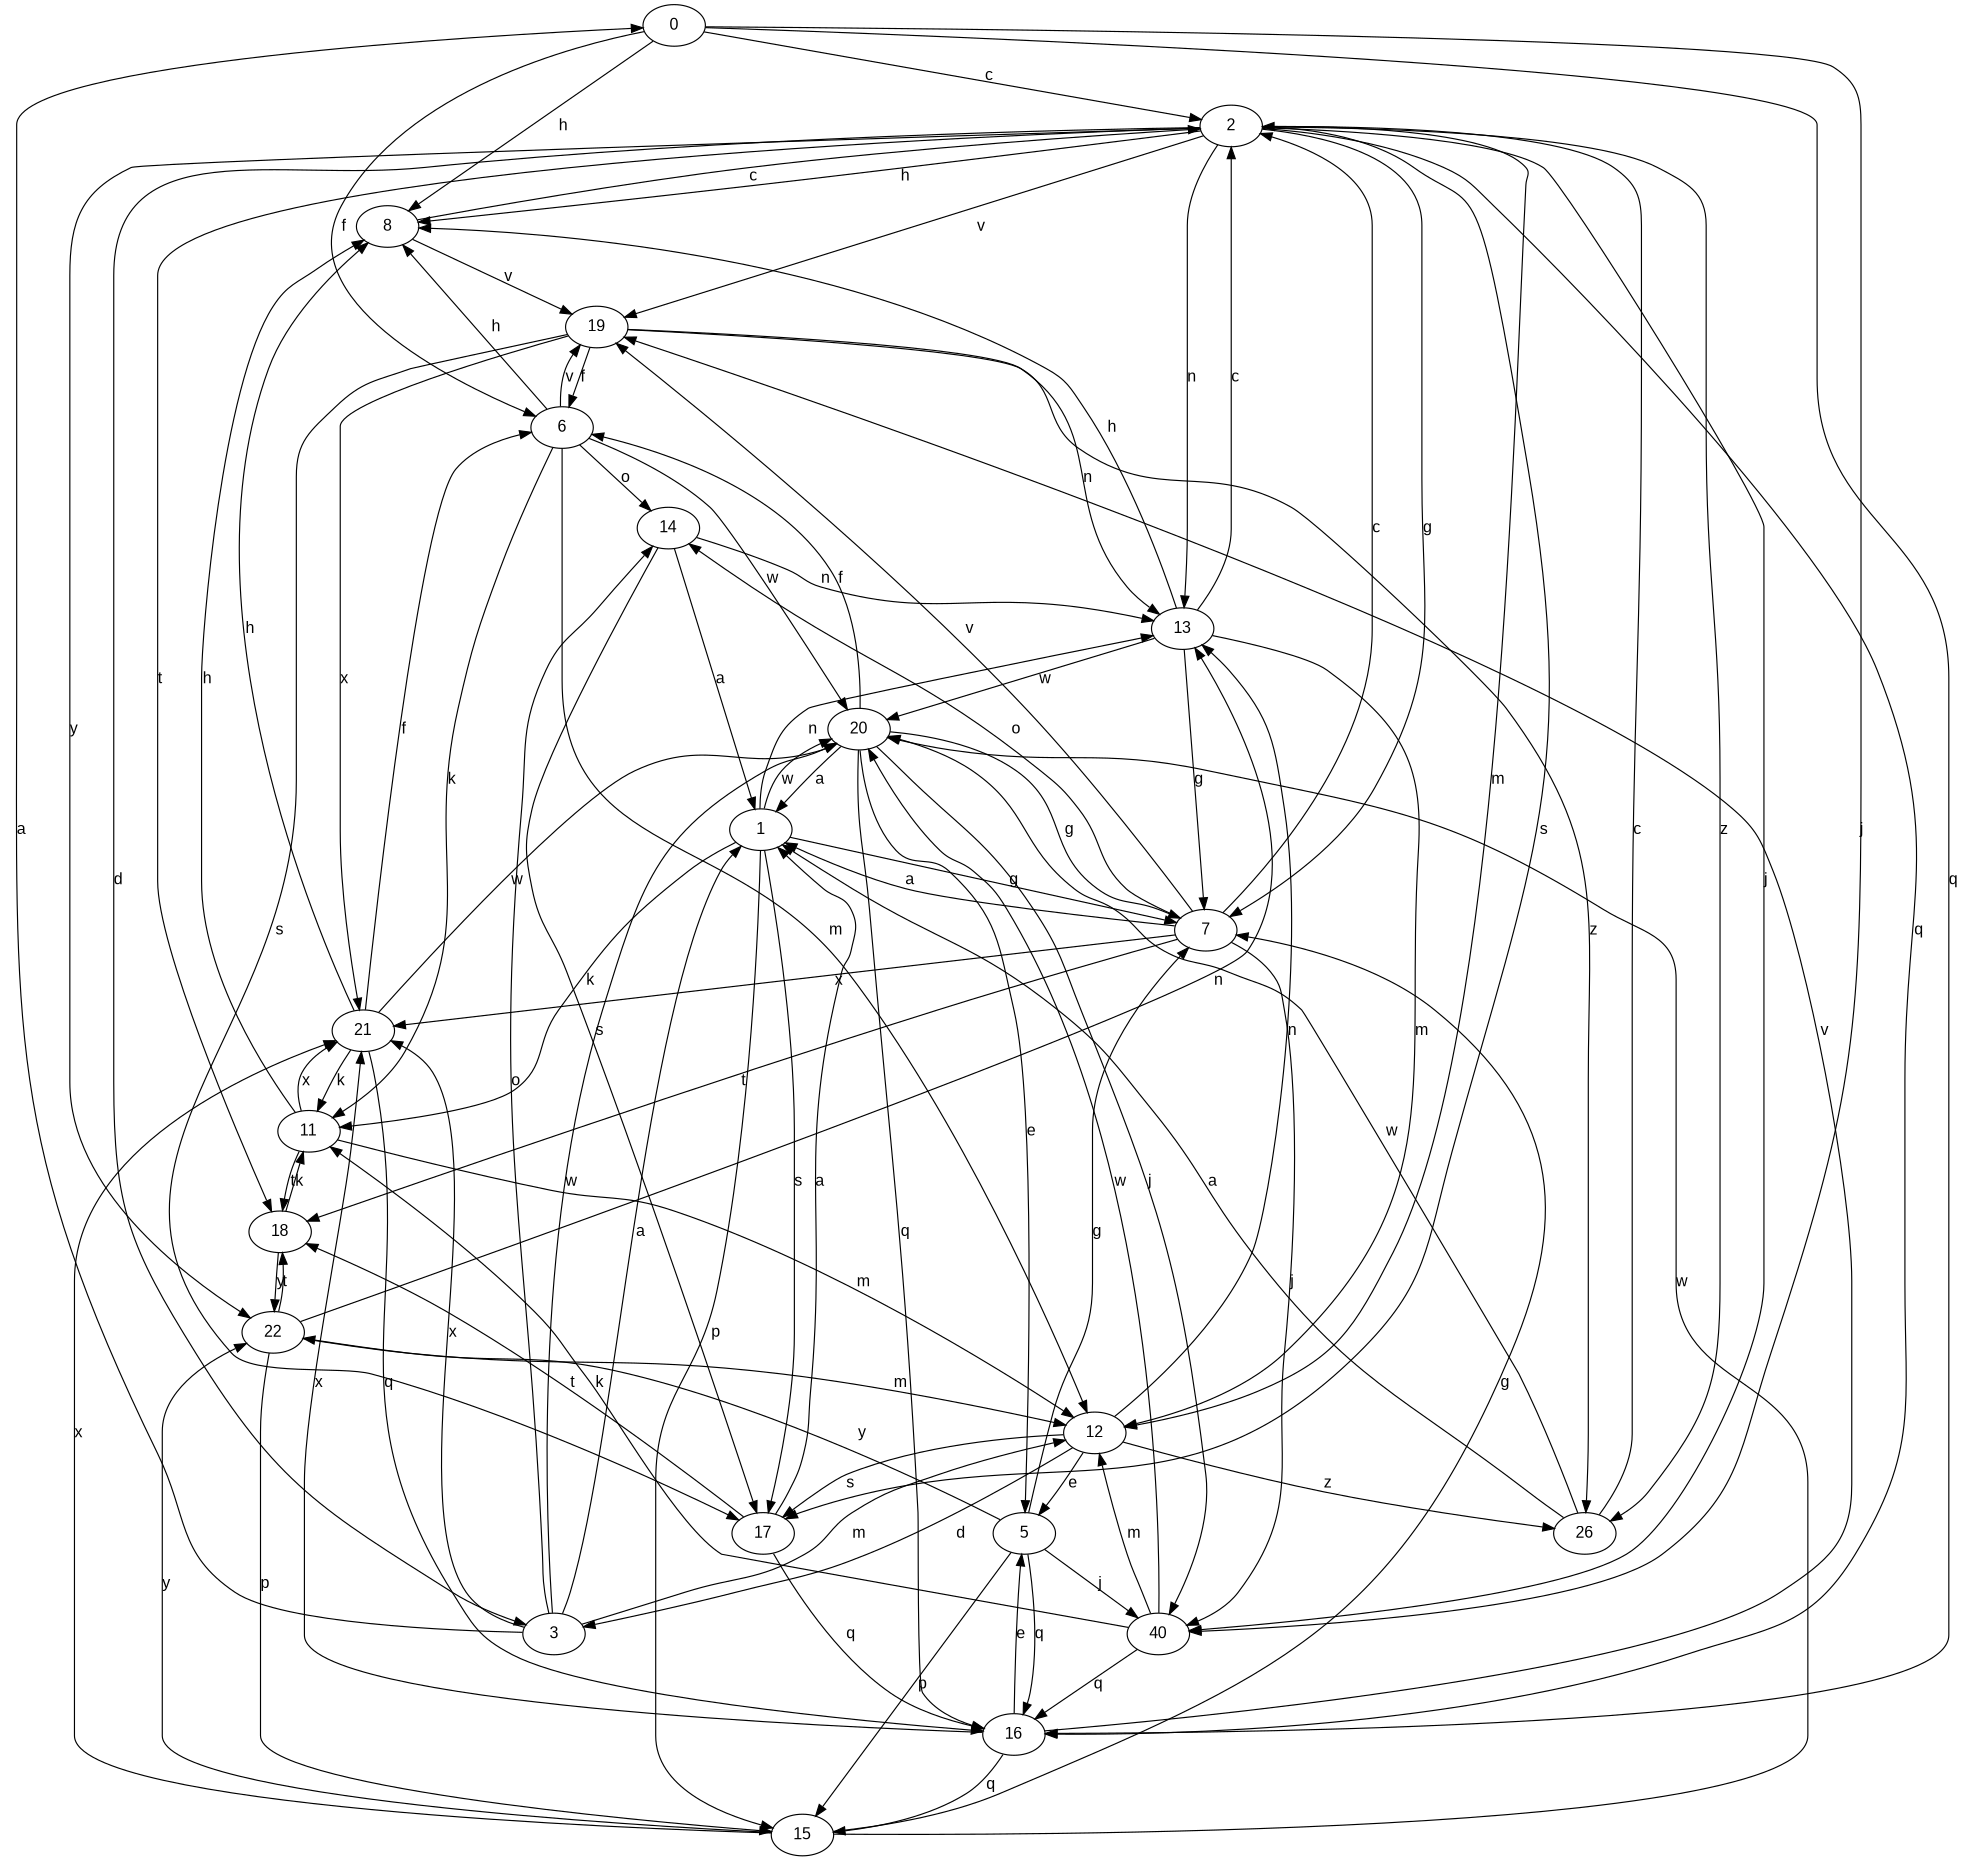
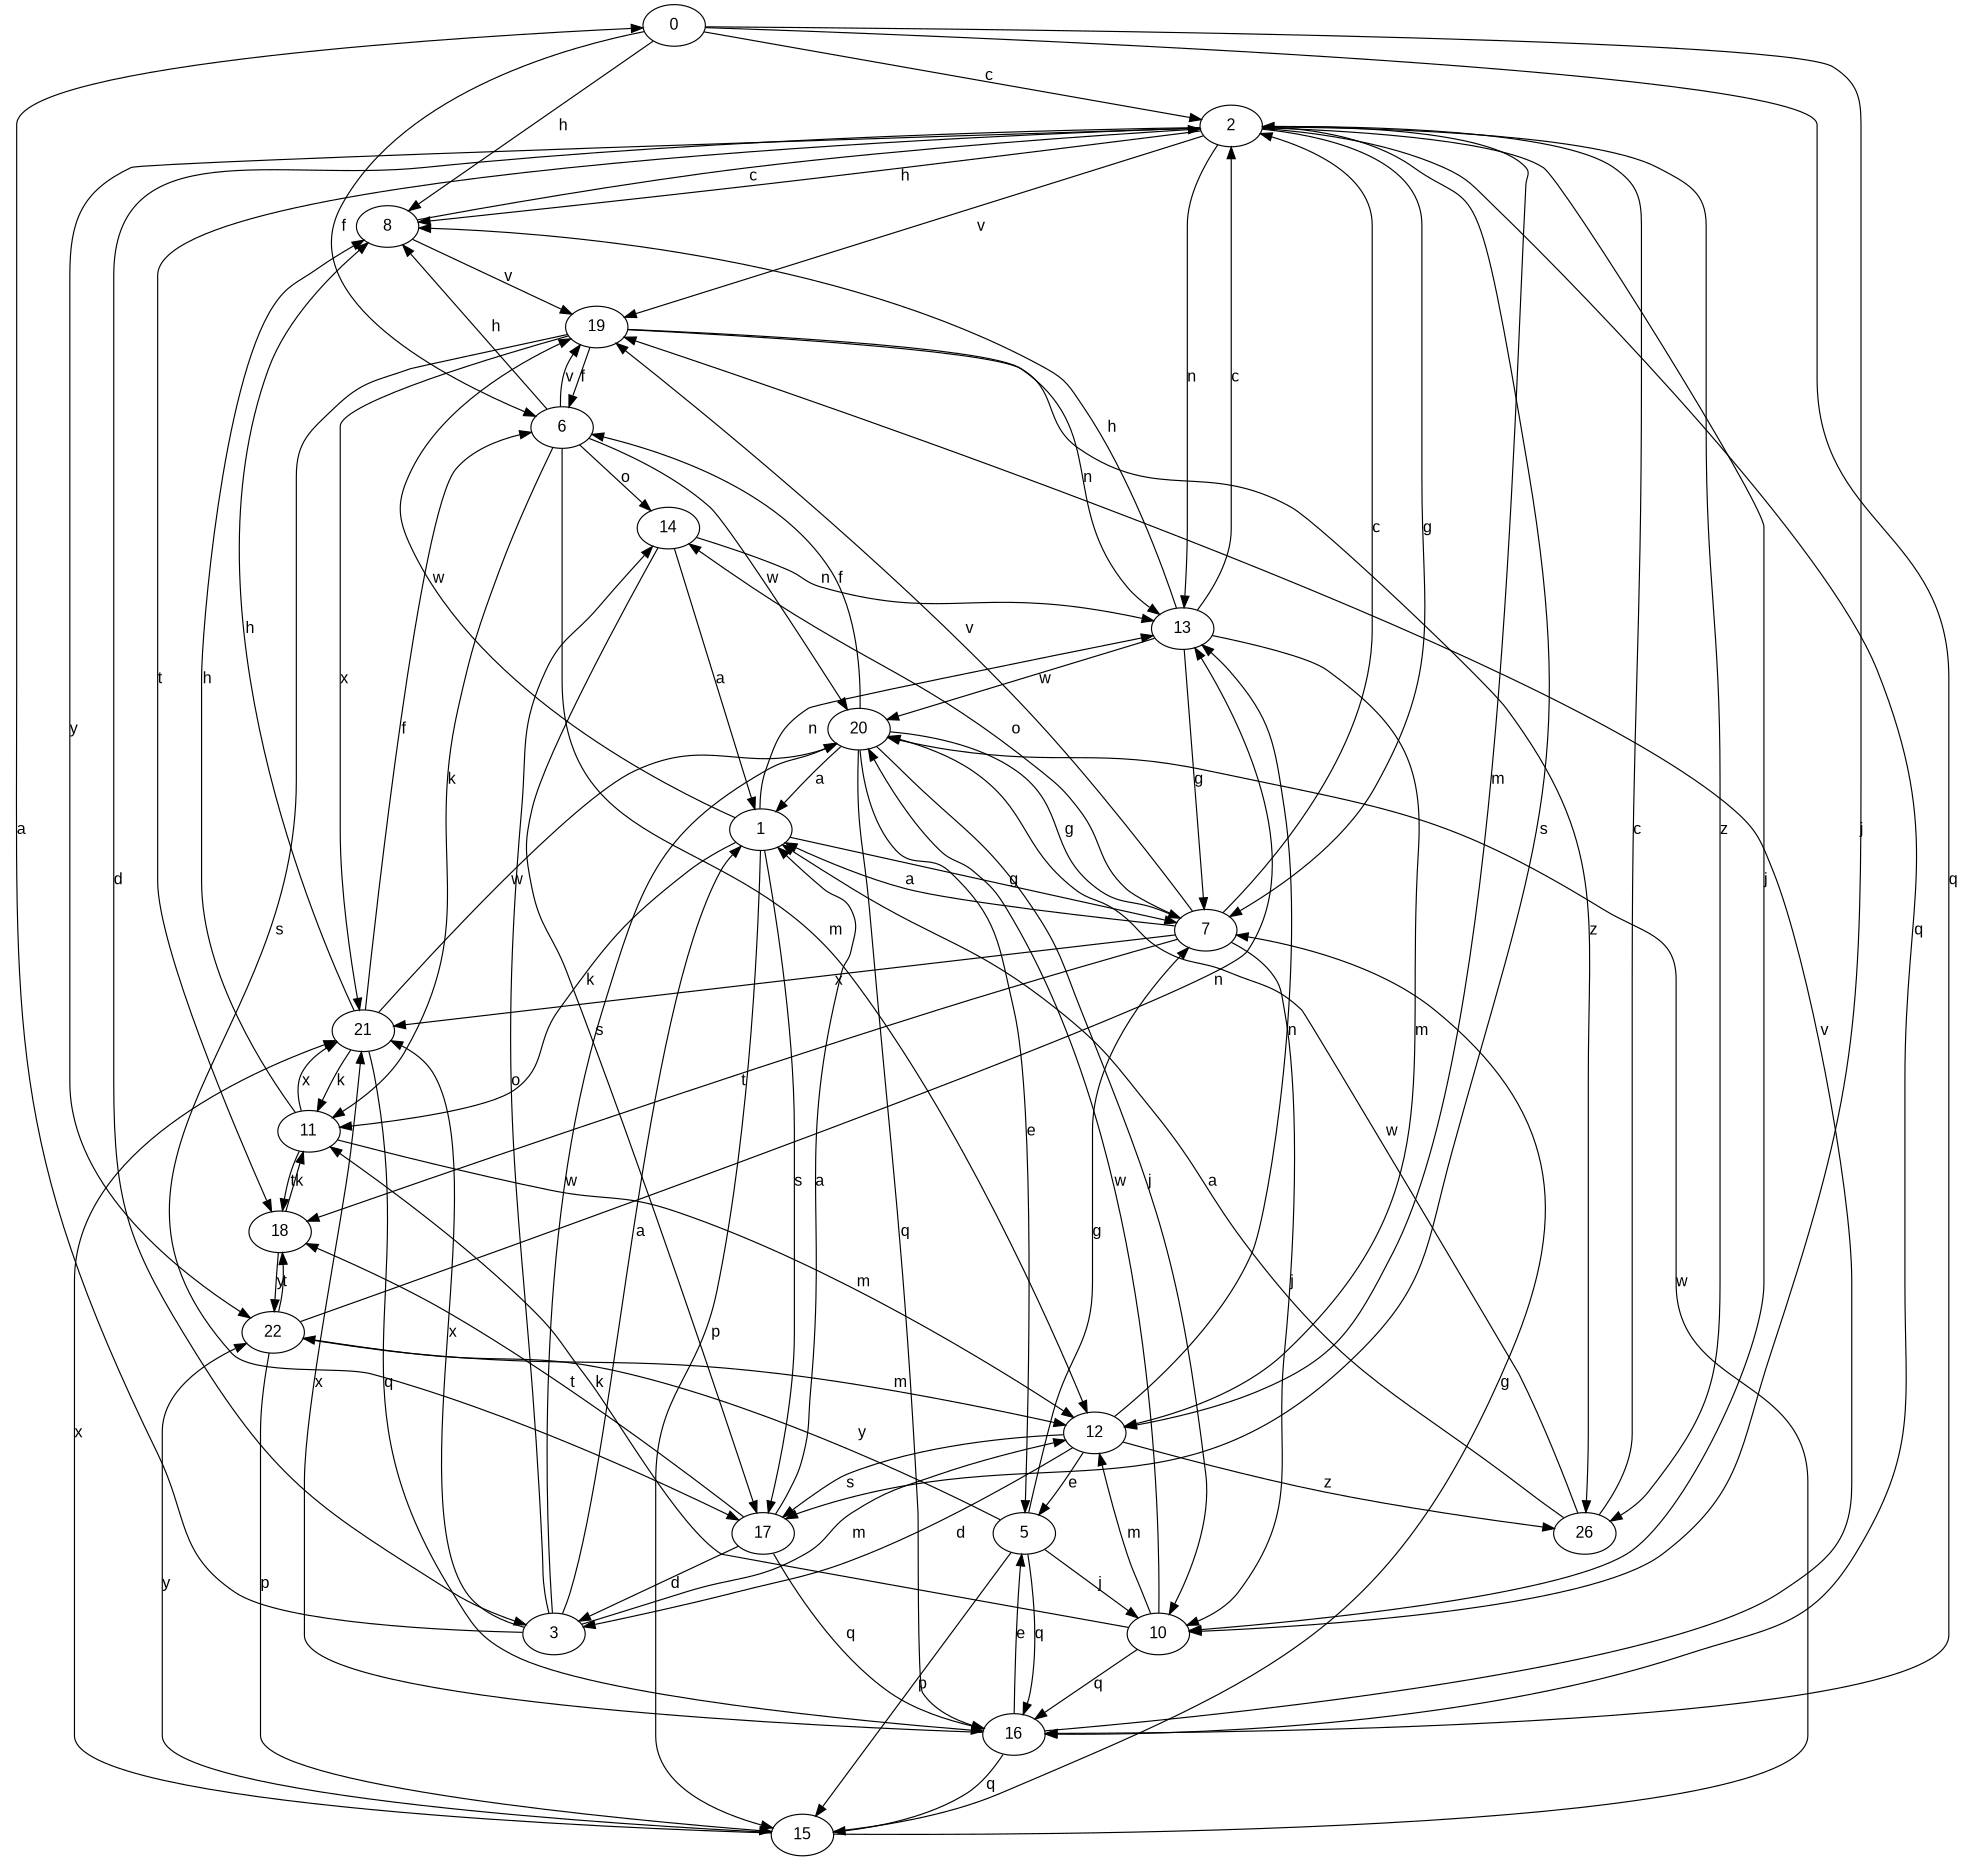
  strict digraph {
    fontname="Liberation Sans"
    node [fontname="Liberation Sans"]
    edge [fontname="Liberation Sans"]
    0
    2
    6
    8
-   10 [label=40]
+   10
    16
    7
    13
    17
    3
    12
    18
    19
    22
    26
    11
    20
    14
    15
    21
    5
    1
    0 -> 2 [label=c]
    0 -> 6 [label=f]
    0 -> 8 [label=h]
    0 -> 10 [label=j]
    0 -> 16 [label=q]
    2 -> 8 [label=h]
    2 -> 10 [label=j]
    2 -> 16 [label=q]
    2 -> 7 [label=g]
    2 -> 13 [label=n]
    2 -> 17 [label=s]
    2 -> 3 [label=d]
    2 -> 12 [label=m]
    2 -> 18 [label=t]
    2 -> 19 [label=v]
    2 -> 22 [label=y]
    2 -> 26 [label=z]
    6 -> 8 [label=h]
    6 -> 12 [label=m]
    6 -> 19 [label=v]
    6 -> 11 [label=k]
    6 -> 20 [label=w]
    6 -> 14 [label=o]
    8 -> 2 [label=c]
    8 -> 19 [label=v]
    10 -> 16 [label=q]
    10 -> 12 [label=m]
    10 -> 11 [label=k]
    10 -> 20 [label=w]
    16 -> 19 [label=v]
    16 -> 15 [label=q]
    16 -> 21 [label=x]
    16 -> 5 [label=e]
    7 -> 2 [label=c]
    7 -> 10 [label=j]
    7 -> 18 [label=t]
    7 -> 19 [label=v]
    7 -> 14 [label=o]
    7 -> 21 [label=x]
    7 -> 1 [label=a]
    13 -> 2 [label=c]
    13 -> 8 [label=h]
    13 -> 7 [label=g]
    13 -> 12 [label=m]
    13 -> 20 [label=w]
    17 -> 16 [label=q]
+   17 -> 3 [label=d]
    17 -> 18 [label=t]
    17 -> 1 [label=a]
    3 -> 0 [label=a]
    3 -> 12 [label=m]
    3 -> 20 [label=w]
    3 -> 14 [label=o]
    3 -> 21 [label=x]
    3 -> 1 [label=a]
    12 -> 13 [label=n]
    12 -> 17 [label=s]
    12 -> 3 [label=d]
    12 -> 26 [label=z]
    12 -> 5 [label=e]
    18 -> 22 [label=y]
    18 -> 11 [label=k]
    19 -> 6 [label=f]
    19 -> 13 [label=n]
    19 -> 17 [label=s]
    19 -> 26 [label=z]
    19 -> 21 [label=x]
    22 -> 13 [label=n]
    22 -> 12 [label=m]
    22 -> 18 [label=t]
    22 -> 15 [label=p]
    26 -> 2 [label=c]
    26 -> 20 [label=w]
    26 -> 1 [label=a]
    11 -> 8 [label=h]
    11 -> 12 [label=m]
    11 -> 18 [label=t]
    11 -> 21 [label=x]
    20 -> 6 [label=f]
    20 -> 10 [label=j]
    20 -> 16 [label=q]
    20 -> 7 [label=g]
    20 -> 5 [label=e]
    20 -> 1 [label=a]
    14 -> 13 [label=n]
    14 -> 17 [label=s]
    14 -> 1 [label=a]
    15 -> 7 [label=g]
    15 -> 22 [label=y]
    15 -> 20 [label=w]
    15 -> 21 [label=x]
    21 -> 6 [label=f]
    21 -> 8 [label=h]
    21 -> 16 [label=q]
    21 -> 11 [label=k]
    21 -> 20 [label=w]
    5 -> 10 [label=j]
    5 -> 16 [label=q]
    5 -> 7 [label=g]
    5 -> 22 [label=y]
    5 -> 15 [label=p]
    1 -> 7 [label=g]
    1 -> 13 [label=n]
    1 -> 17 [label=s]
    1 -> 11 [label=k]
-   1 -> 20 [label=w]
+   1 -> 19 [label=w]
    1 -> 15 [label=p]
  }
